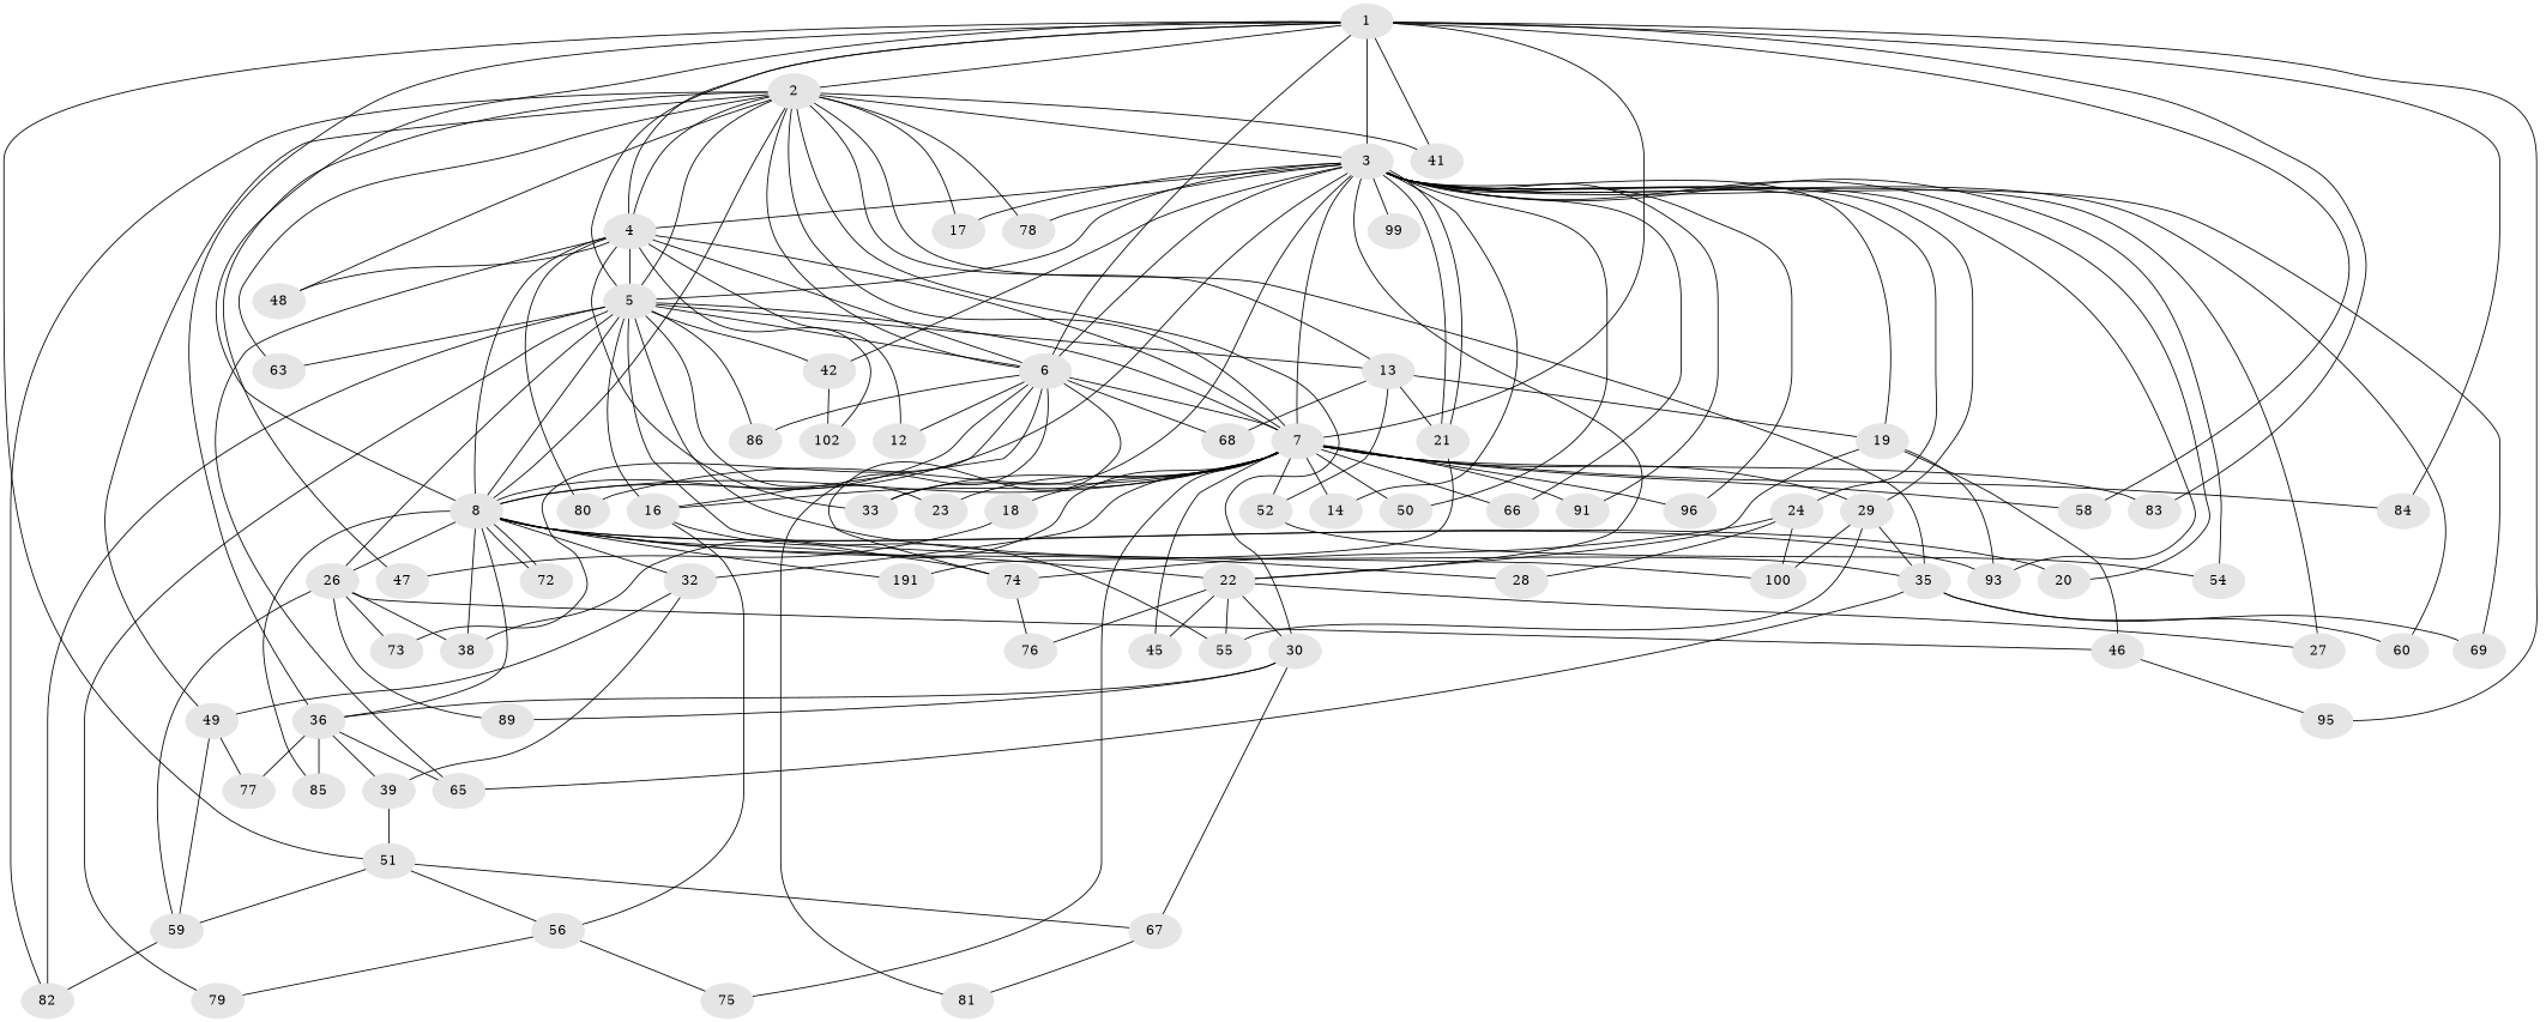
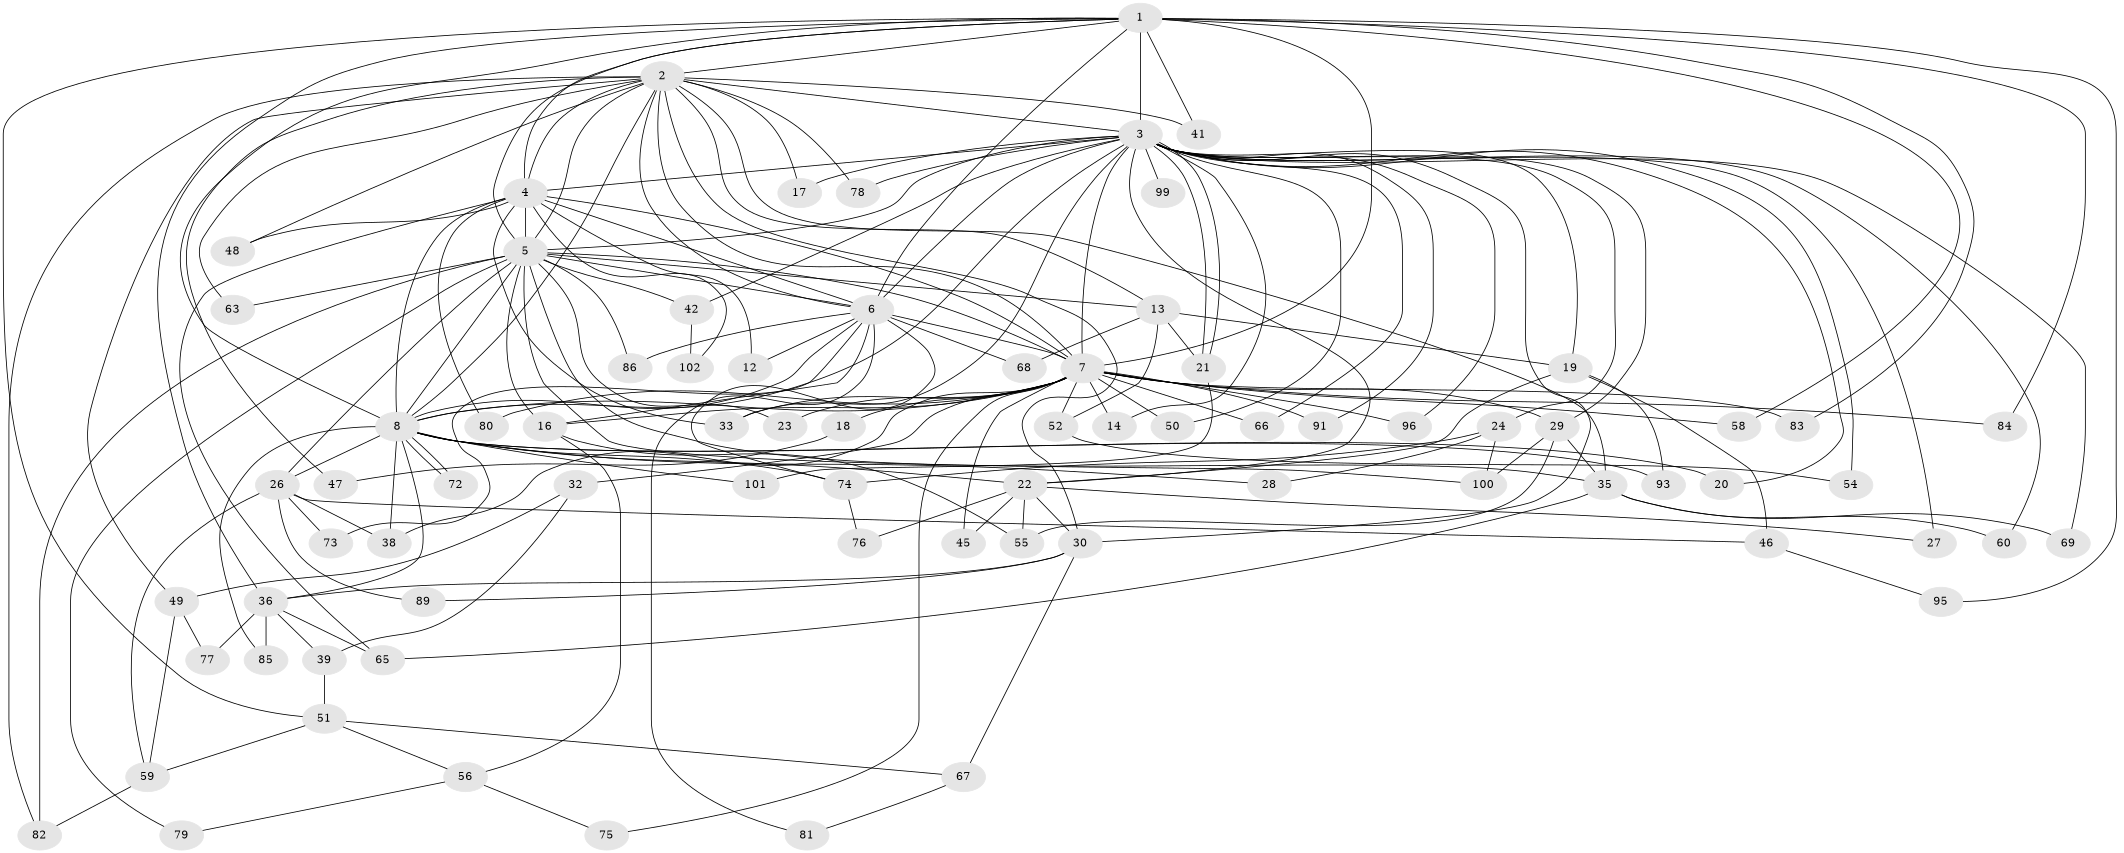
  graph {
    node [color=gray90 style=filled]
    1 [super="+11"]
    2 [super="+15"]
    3 [super="+9"]
    4 [super="+57"]
    5 [super="+64"]
    6 [super="+97"]
    7 [super="+10"]
    8 [super="+70"]
    36 [super="+90"]
    41
    51
    58
    83
    84
    95
    13 [super="+75"]
    17
    30 [super="+53"]
    35 [super="+98"]
    47
    48
    49 [super="+62"]
    63
    78
    82
    14
    19 [super="+37"]
    20
    21
    22 [super="+25"]
    24
    27 [super="+94"]
    29
    33
    42
    50
    54
    60
    66
    69
    91
    96
    99
    12
    65 [super="+87"]
    80
    102
    16 [super="+34"]
    23
    26 [super="+31"]
    79
    86
    100 [super="+104"]
    68
    73
    74 [super="+92"]
    81
    18 [super="+40"]
    32 [super="+103"]
    38 [super="+43"]
    45
    52
    n63 [label=75]
    28
    72
    85
    93
-   101 [label=191]
+   101
    39
    77
    56
    59 [super="+88"]
    67
    89
    46
    55 [super="+61"]
    76
    1 -- 2
    1 -- 3 [weight=3]
    1 -- 4
    1 -- 5
    1 -- 6
    1 -- 7 [weight=2]
    1 -- 8
    1 -- 36
    1 -- 41
    1 -- 51
    1 -- 58
    1 -- 83
    1 -- 84
    1 -- 95
    2 -- 3 [weight=2]
    2 -- 4
    2 -- 5
    2 -- 6
    2 -- 7 [weight=2]
    2 -- 8
    2 -- 41
    2 -- 13
    2 -- 17
    2 -- 30
    2 -- 35
    2 -- 47
    2 -- 48
    2 -- 49
    2 -- 63
    2 -- 78
    2 -- 82
    3 -- 4 [weight=2]
    3 -- 5 [weight=2]
    3 -- 6 [weight=2]
    3 -- 7 [weight=4]
    3 -- 8 [weight=2]
    3 -- 17
-   3 -- 93
+   3 -- 30
    3 -- 78
    3 -- 14
    3 -- 19 [weight=2]
    3 -- 20
    3 -- 21
    3 -- 21
    3 -- 22
    3 -- 24
    3 -- 27 [weight=2]
    3 -- 29
    3 -- 33
    3 -- 42
    3 -- 50
    3 -- 54
    3 -- 60
    3 -- 66
    3 -- 69
    3 -- 91
    3 -- 96
    3 -- 99 [weight=2]
    4 -- 5
    4 -- 6
    4 -- 7 [weight=2]
    4 -- 8
    4 -- 48
    4 -- 33
    4 -- 12
    4 -- 65
    4 -- 80
    4 -- 102
    5 -- 6
    5 -- 7 [weight=2]
    5 -- 8
    5 -- 13
    5 -- 35
    5 -- 63
    5 -- 82
    5 -- 42
    5 -- 16 [weight=2]
    5 -- 23
    5 -- 26
    5 -- 79
    5 -- 86
    5 -- 100
    6 -- 7 [weight=2]
    6 -- 8
    6 -- 12
    6 -- 16 [weight=2]
    6 -- 86
    6 -- 68
    6 -- 73
    6 -- 74
    6 -- 81
    7 -- 8 [weight=3]
    7 -- 58
    7 -- 83
    7 -- 84
    7 -- 14
    7 -- 29
    7 -- 33
    7 -- 50
    7 -- 66
    7 -- 91
    7 -- 96
    7 -- 80
    7 -- 16
    7 -- 23
    7 -- 18 [weight=3]
    7 -- 32
    7 -- 38
    7 -- 45
    7 -- 52
    7 -- n63
    8 -- 36
    8 -- 20
    8 -- 22
    8 -- 26 [weight=2]
    8 -- 74
-   8 -- 32 [weight=2]
    8 -- 38
    8 -- 28
    8 -- 72
    8 -- 72
    8 -- 85
    8 -- 93
    8 -- 101
    36 -- 65
    36 -- 85
    36 -- 39
    36 -- 77
    51 -- 56
    51 -- 59
    51 -- 67
    13 -- 19
    13 -- 21
    13 -- 68
    13 -- 52
    30 -- 36
    30 -- 67
    30 -- 89
    35 -- 60
    35 -- 69
    35 -- 65
    49 -- 77
    49 -- 59
    19 -- 22
    19 -- 93
    19 -- 46
    21 -- 101
    22 -- 30
    22 -- 27
    22 -- 45
    22 -- 55
    22 -- 76
    24 -- 100
    24 -- 74
    24 -- 28
    29 -- 35
    29 -- 100
    29 -- 55
    42 -- 102
    16 -- 56
    16 -- 55
    26 -- 73
    26 -- 38
    26 -- 59
    26 -- 89
    26 -- 46
    74 -- 76
    18 -- 47
    32 -- 49
    32 -- 39
    52 -- 54
    39 -- 51
    56 -- 79
    56 -- n63
    59 -- 82
    67 -- 81
    46 -- 95
  }
